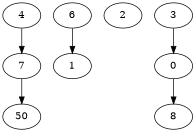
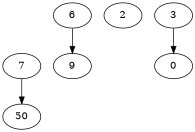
  digraph {
    node [alpha=0.04]
-   4 [alpha=0.00 expect_size=5812224]
    7 [alpha=0.06 expect_size=36390912]
    6 [expect_size=28571648]
-   9 [alpha=0.19 expect_size=23945216 label=1]
+   9 [alpha=0.19 expect_size=23945216]
    n5 [alpha=0.09 expect_size=18880512 label=50]
    2 [expect_size=24146944]
    3 [alpha=0.14 expect_size=45310976]
    n8 [alpha=0.20 expect_size=6248448 label=0]
-   8 [alpha=0.02 expect_size=15715328]
-   4 -> 7
    7 -> n5
    6 -> 9
    3 -> n8
-   n8 -> 8
  }
